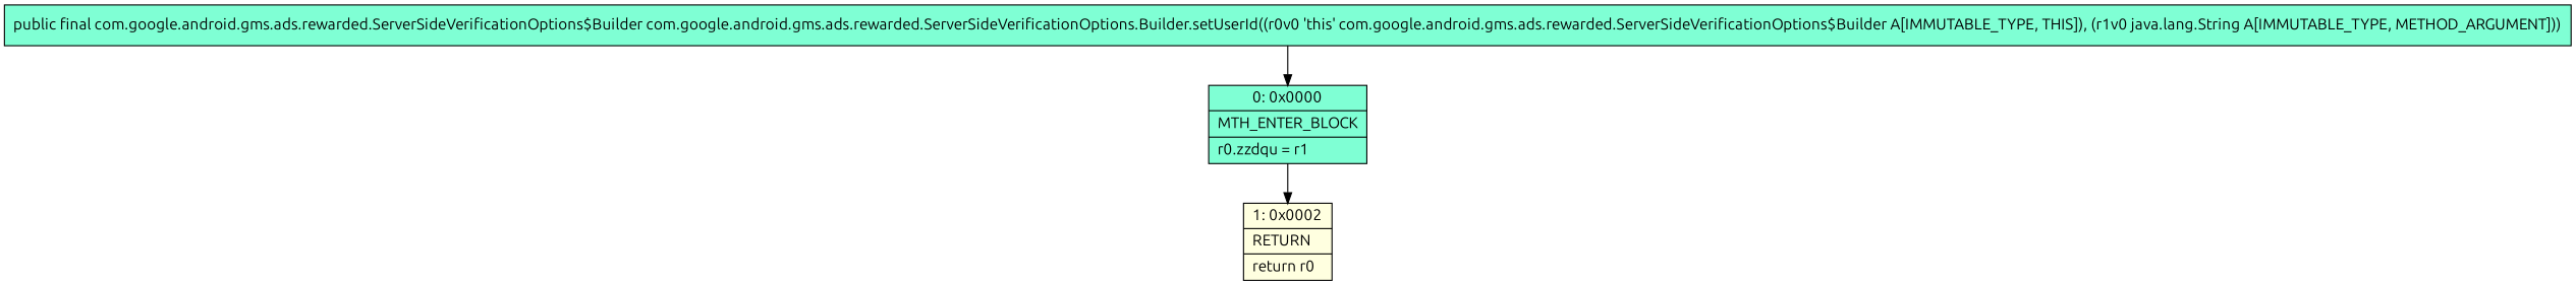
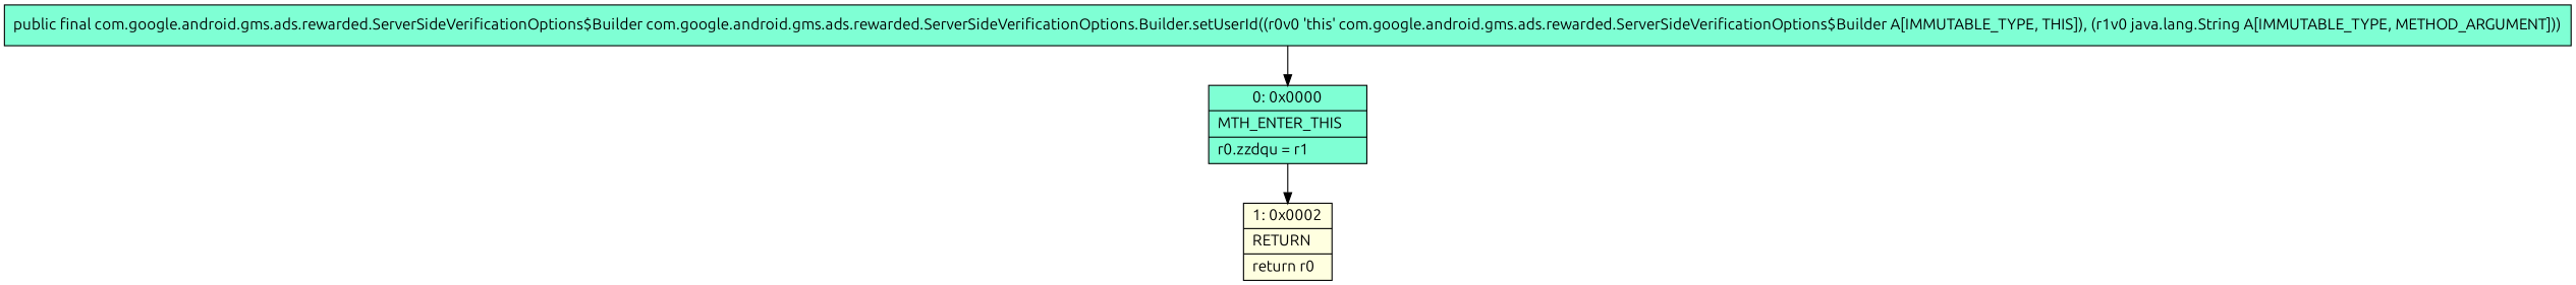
  digraph {
    fontname=Ubuntu
    node [shape=record style=filled fillcolor=aquamarine fontname=Ubuntu]
    edge [fontname=Ubuntu]
-   n1 [label="{0\:\ 0x0000|MTH_ENTER_BLOCK\l|r0.zzdqu = r1\l}"]
+   n1 [label="{0\:\ 0x0000|MTH_ENTER_THIS\l|r0.zzdqu = r1\l}"]
    n2 [label="{1\:\ 0x0002|RETURN\l|return r0\l}" fillcolor=lightyellow]
    n3 [label="{public final com.google.android.gms.ads.rewarded.ServerSideVerificationOptions$Builder com.google.android.gms.ads.rewarded.ServerSideVerificationOptions.Builder.setUserId((r0v0 'this' com.google.android.gms.ads.rewarded.ServerSideVerificationOptions$Builder A[IMMUTABLE_TYPE, THIS]), (r1v0 java.lang.String A[IMMUTABLE_TYPE, METHOD_ARGUMENT])) }"]
    n1 -> n2
    n3 -> n1
  }
